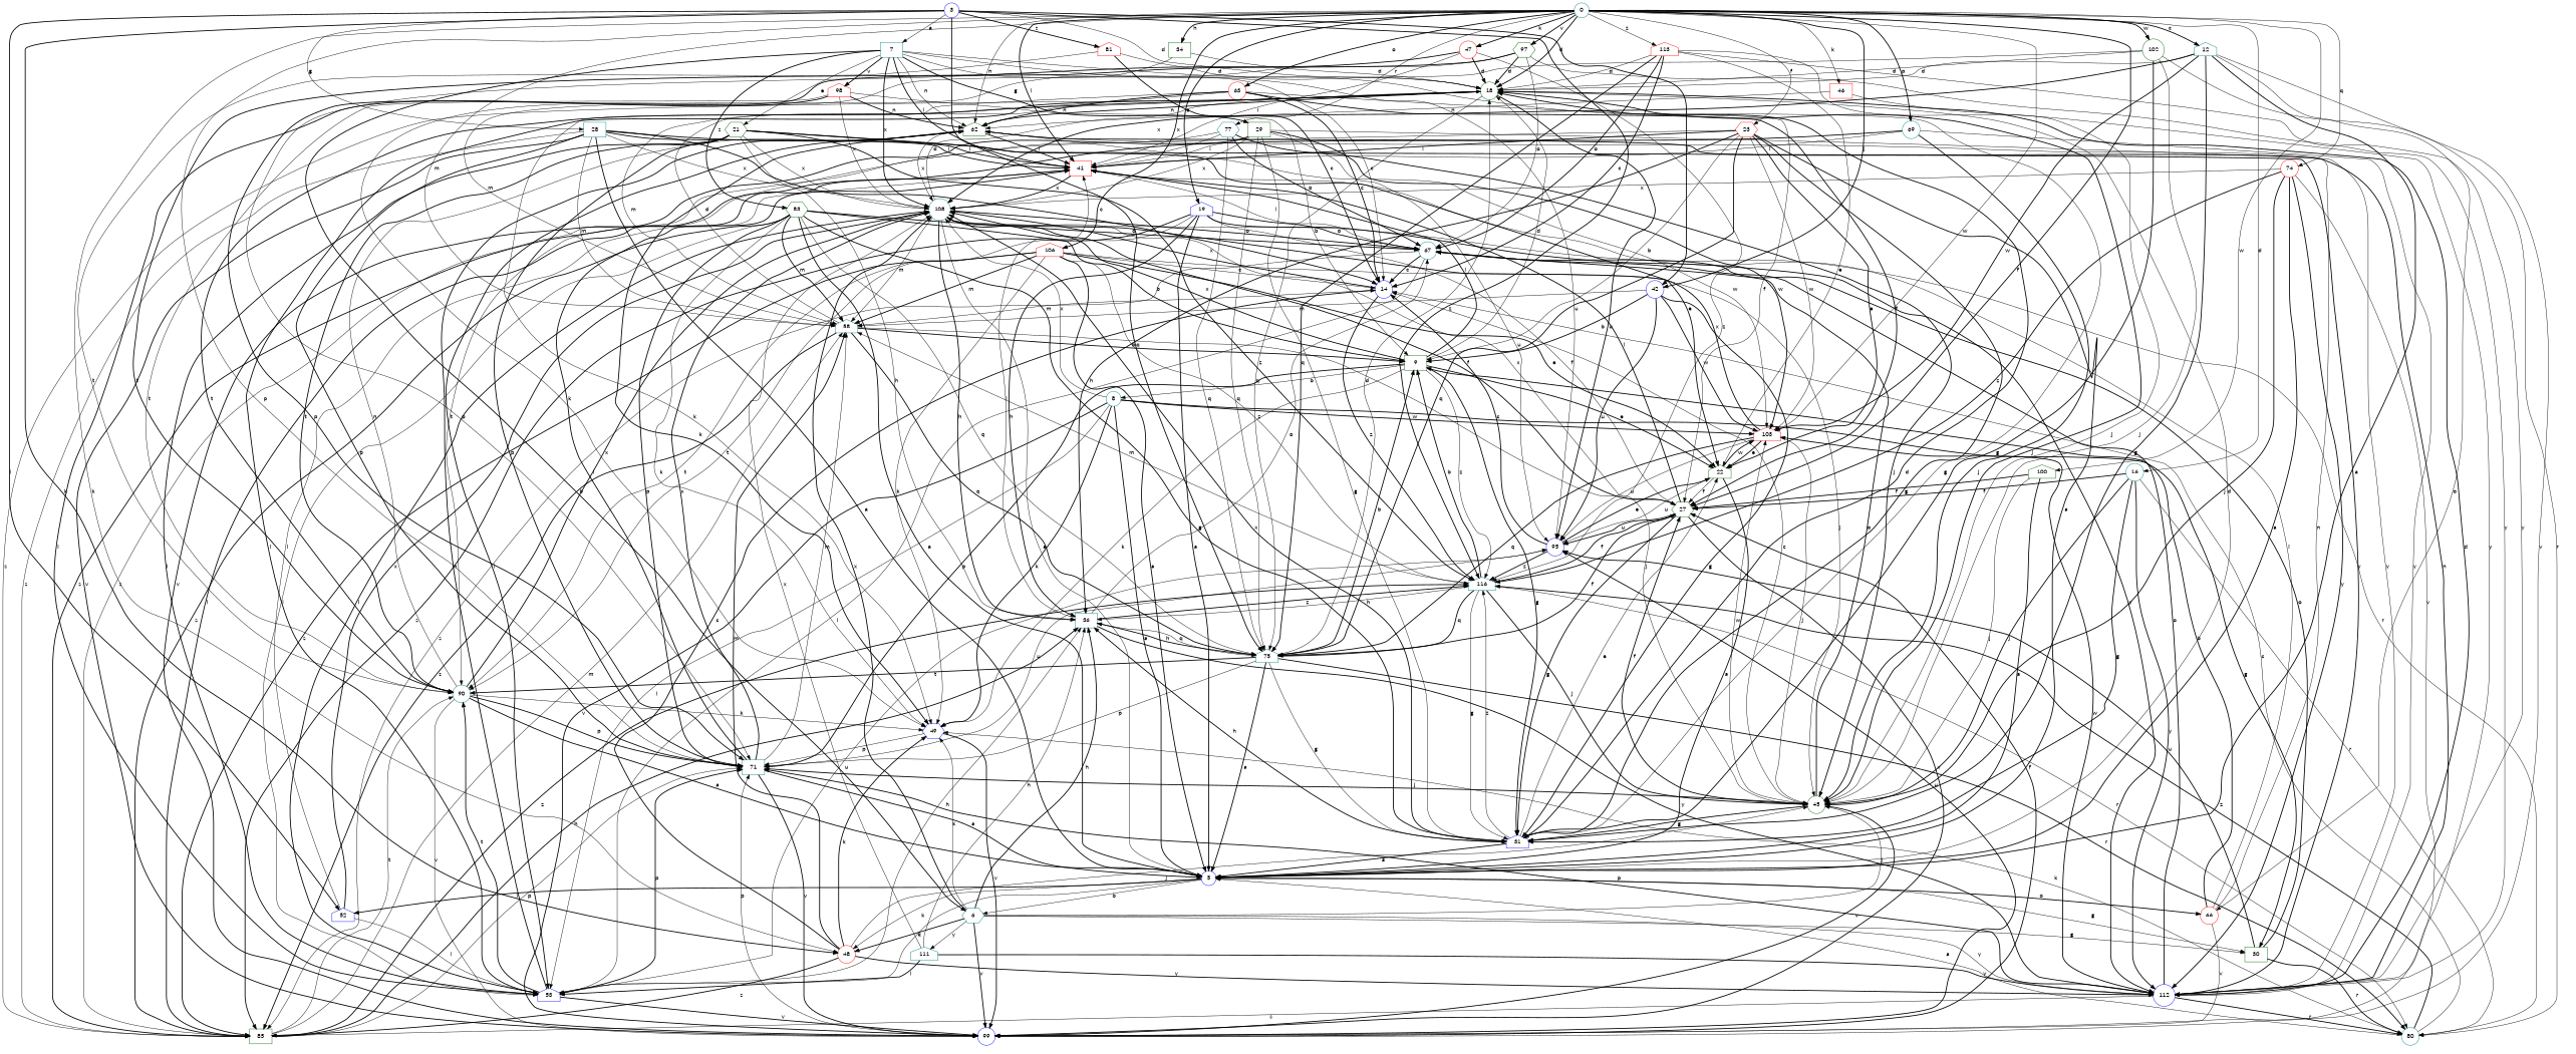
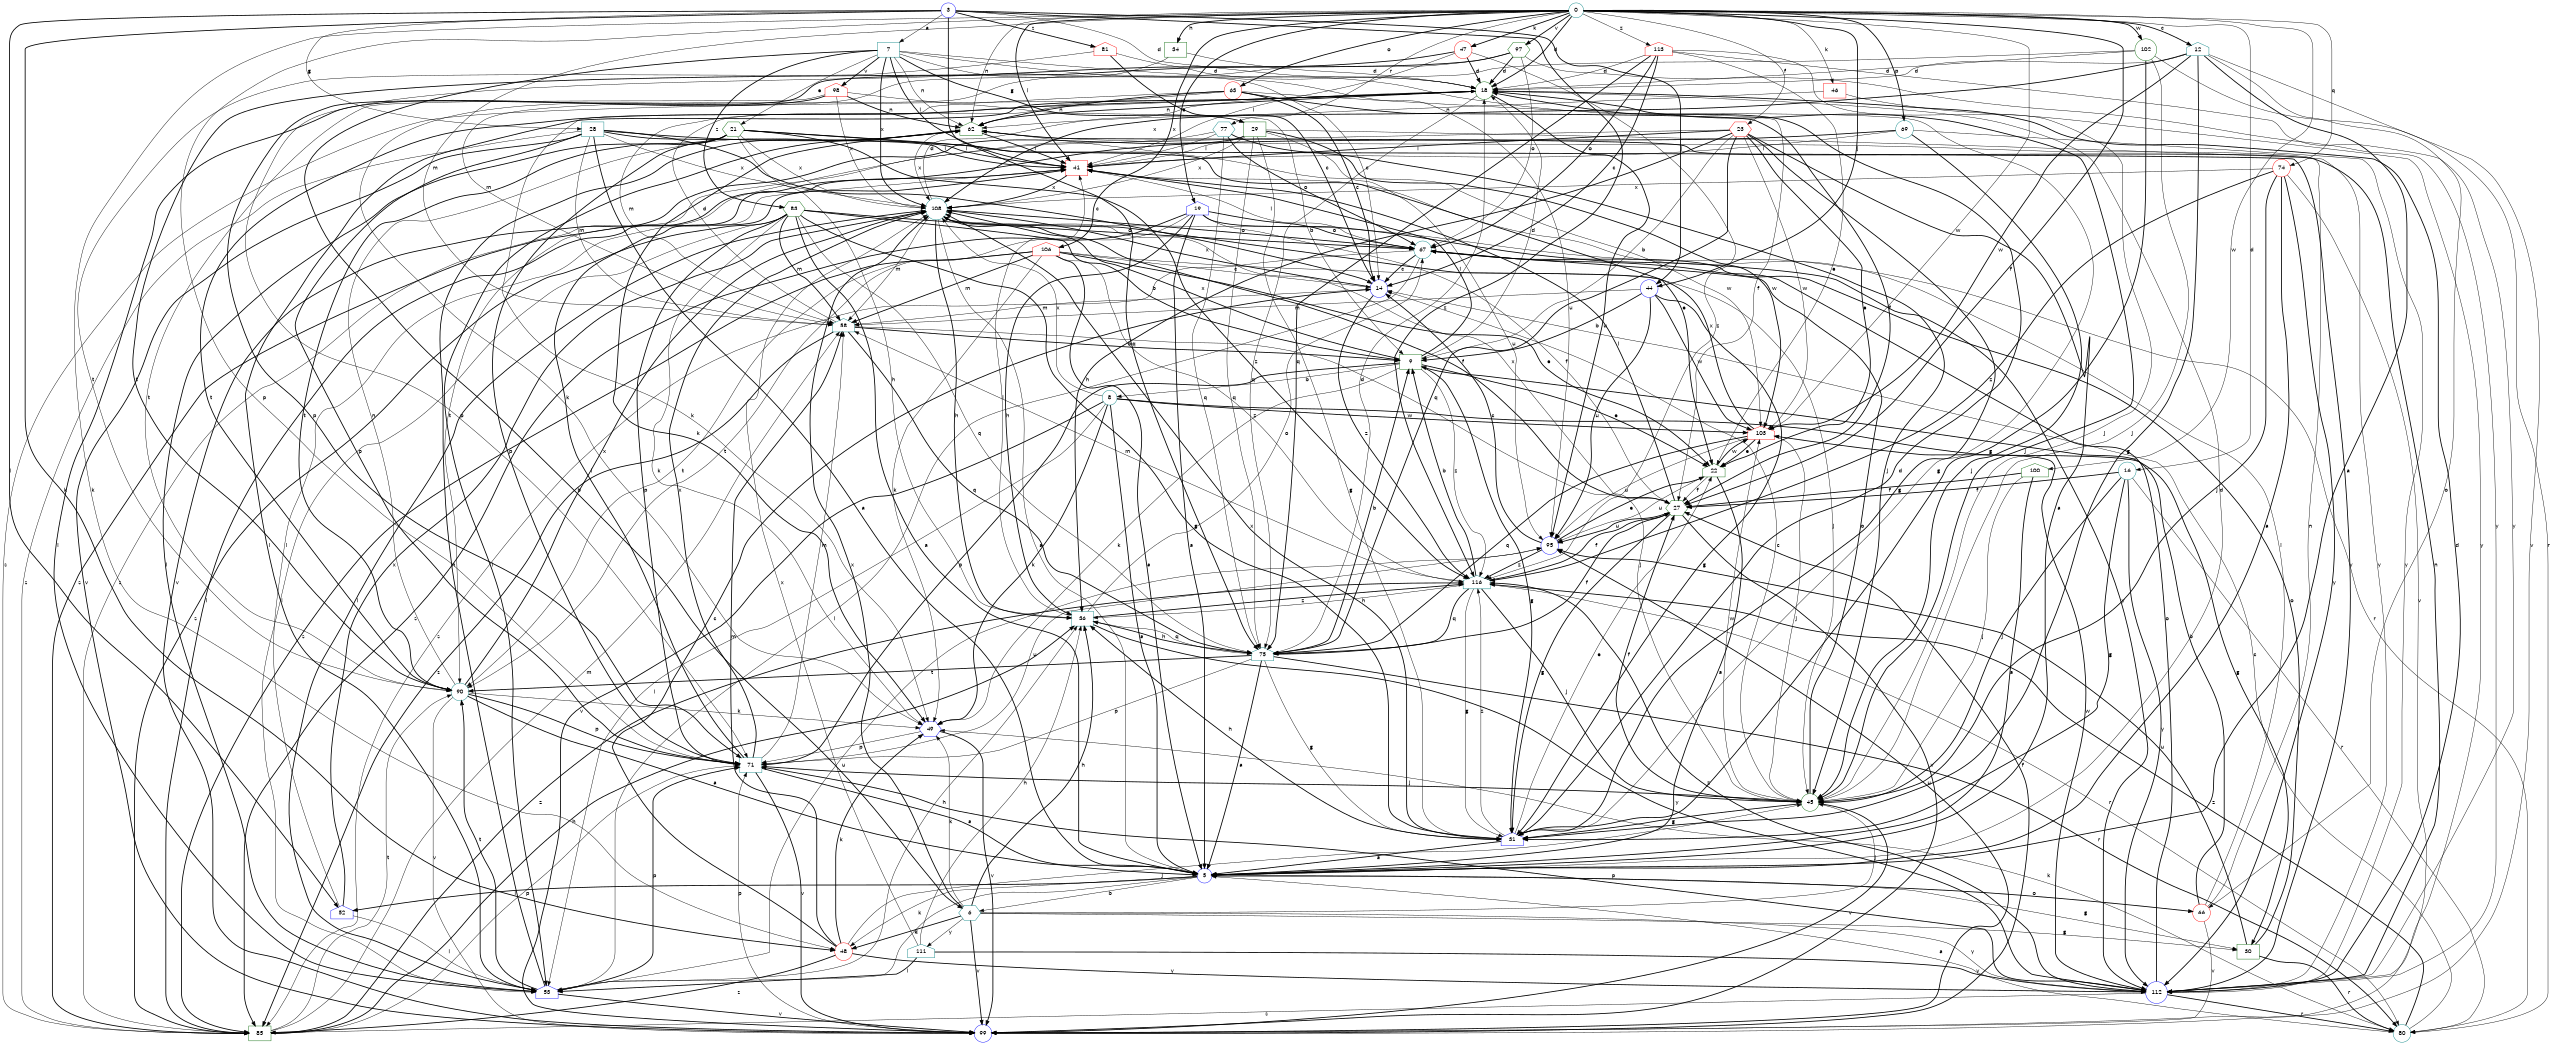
  strict digraph {
    fontname=Lato
    node [color=teal fontname=Lato shape=circle]
    edge [fontname=Lato style=bold]
    12 [shape=house]
    0
    16
    18 [color=darkgreen]
    19 [color=blue shape=house]
    23 [color=red shape=hexagon]
    27 [color=darkgreen shape=hexagon]
    34 [color=darkgreen shape=box]
    41 [color=red shape=box]
-   44 [color=blue label=42]
+   44 [color=blue]
    46 [color=red shape=box]
    47 [color=red]
    48 [color=red]
    58 [shape=house]
    62 [color=darkgreen shape=house]
    63 [color=red]
    69
    71 [shape=box]
    74 [color=red]
    77 [shape=hexagon]
    97 [color=darkgreen shape=hexagon]
    100 [color=darkgreen shape=house]
    102 [color=darkgreen]
    103 [color=red shape=house]
    106 [color=red shape=house]
    113 [color=red shape=house]
    108
    5 [color=blue]
    66 [color=red]
    99 [color=blue]
    31 [color=blue shape=house]
    45 [color=darkgreen]
    112 [color=blue]
    80
    75 [shape=house]
    95 [color=blue]
    53 [color=blue shape=house]
    85 [color=darkgreen shape=box]
    90
    36 [shape=box]
    67
    9 [color=darkgreen shape=box]
    22 [color=darkgreen shape=house]
    116 [shape=house]
    14 [color=blue]
    49 [color=blue shape=hexagon]
    3 [color=blue]
    n48 [label=7 shape=box]
    28 [shape=box]
    52 [color=blue shape=house]
    81 [color=red shape=house]
    6 [shape=hexagon]
    21 [color=darkgreen shape=hexagon]
    29 [color=darkgreen shape=box]
    83 [color=darkgreen shape=hexagon]
    98 [color=red shape=house]
    30 [color=darkgreen shape=box]
    111 [shape=house]
    8
    12 -> 18 [label=d style=solid]
    12 -> 103 [label=w]
    12 -> 108 [label=x]
    12 -> 5 [label=a]
    12 -> 66 [label=o style=solid]
    12 -> 99 [label=v style=solid]
    12 -> 31 [label=g]
    0 -> 12 [label=c]
    0 -> 16 [label=d style=solid]
    0 -> 18 [label=d]
    0 -> 19 [label=e]
    0 -> 23 [label=f style=solid]
    0 -> 27 [label=f]
    0 -> 34 [label=h]
    0 -> 41 [label=i]
    0 -> 44 [label=j]
    0 -> 46 [label=k style=solid]
    0 -> 47 [label=k]
    0 -> 48 [label=k style=solid]
    0 -> 58 [label=m style=solid]
    0 -> 62 [label=n style=solid]
    0 -> 63 [label=o]
    0 -> 69 [label=p]
    0 -> 71 [label=p style=solid]
    0 -> 74 [label=q style=solid]
    0 -> 77 [label=r style=solid]
    0 -> 97 [label=v]
    0 -> 100 [label=w style=solid]
    0 -> 102 [label=w]
    0 -> 103 [label=w style=solid]
    0 -> 106 [label=x]
    0 -> 113 [label=z style=solid]
    16 -> 27 [label=f]
    16 -> 31 [label=g]
    16 -> 45 [label=j]
    16 -> 112 [label=y]
    16 -> 80 [label=r style=solid]
    18 -> 62 [label=n]
    18 -> 45 [label=j]
    18 -> 75 [label=q style=solid]
    18 -> 95 [label=u]
    18 -> 53 [label=l]
    18 -> 85 [label=s style=solid]
    18 -> 90 [label=t]
    19 -> 27 [label=f style=solid]
    19 -> 5 [label=a]
    19 -> 112 [label=y]
    19 -> 85 [label=s]
    19 -> 90 [label=t style=solid]
    19 -> 36 [label=h]
    19 -> 67 [label=o]
    23 -> 41 [label=i]
    23 -> 103 [label=w style=solid]
    23 -> 5 [label=a]
    23 -> 31 [label=g]
    23 -> 75 [label=q]
    23 -> 85 [label=s style=solid]
    23 -> 36 [label=h]
    23 -> 9 [label=b style=solid]
    23 -> 22 [label=e]
    27 -> 41 [label=i]
    27 -> 108 [label=x style=solid]
    27 -> 99 [label=v]
    27 -> 31 [label=g]
    27 -> 95 [label=u]
    34 -> 18 [label=d style=solid]
    34 -> 71 [label=p style=solid]
    41 -> 108 [label=x]
    44 -> 58 [label=m style=solid]
    44 -> 103 [label=w]
    44 -> 31 [label=g]
    44 -> 95 [label=u]
    44 -> 9 [label=b]
    46 -> 62 [label=n style=solid]
    46 -> 112 [label=y style=solid]
    47 -> 18 [label=d]
    47 -> 41 [label=i style=solid]
    47 -> 90 [label=t]
    47 -> 116 [label=z style=solid]
    48 -> 58 [label=m]
    48 -> 45 [label=j style=solid]
    48 -> 112 [label=y]
    48 -> 85 [label=s]
    48 -> 14 [label=c]
    48 -> 49 [label=k]
    58 -> 18 [label=d style=solid]
    58 -> 45 [label=j style=solid]
    58 -> 75 [label=q]
    58 -> 85 [label=s]
    58 -> 9 [label=b]
    62 -> 41 [label=i]
    62 -> 103 [label=w style=solid]
    62 -> 108 [label=x style=solid]
    62 -> 53 [label=l]
    62 -> 49 [label=k]
    63 -> 27 [label=f]
    63 -> 58 [label=m style=solid]
    63 -> 62 [label=n]
    63 -> 31 [label=g style=solid]
    63 -> 14 [label=c]
    63 -> 49 [label=k style=solid]
    69 -> 41 [label=i style=solid]
    69 -> 45 [label=j]
    69 -> 112 [label=y style=solid]
    69 -> 85 [label=s]
    71 -> 41 [label=i]
    71 -> 58 [label=m style=solid]
    71 -> 108 [label=x]
    71 -> 5 [label=a]
    71 -> 99 [label=v]
    71 -> 45 [label=j]
    71 -> 95 [label=u style=solid]
    74 -> 108 [label=x style=solid]
    74 -> 5 [label=a]
    74 -> 99 [label=v style=solid]
    74 -> 45 [label=j]
    74 -> 112 [label=y]
    74 -> 116 [label=z]
    77 -> 41 [label=i style=solid]
    77 -> 45 [label=j]
    77 -> 75 [label=q style=solid]
    77 -> 90 [label=t style=solid]
    77 -> 67 [label=o]
    97 -> 18 [label=d]
    97 -> 58 [label=m style=solid]
    97 -> 71 [label=p]
    97 -> 112 [label=y style=solid]
    97 -> 67 [label=o style=solid]
    100 -> 27 [label=f]
    100 -> 5 [label=a]
    100 -> 45 [label=j style=solid]
    102 -> 18 [label=d style=solid]
    102 -> 31 [label=g]
    102 -> 45 [label=j style=solid]
    102 -> 80 [label=r style=solid]
    102 -> 49 [label=k style=solid]
    103 -> 108 [label=x]
    103 -> 45 [label=j style=solid]
    103 -> 75 [label=q]
    103 -> 95 [label=u style=solid]
    103 -> 22 [label=e]
    106 -> 58 [label=m]
    106 -> 5 [label=a]
    106 -> 45 [label=j style=solid]
    106 -> 85 [label=s]
    106 -> 90 [label=t style=solid]
    106 -> 22 [label=e]
    106 -> 116 [label=z style=solid]
    106 -> 14 [label=c style=solid]
    106 -> 49 [label=k style=solid]
    113 -> 18 [label=d style=solid]
    113 -> 45 [label=j style=solid]
    113 -> 112 [label=y style=solid]
    113 -> 75 [label=q]
    113 -> 67 [label=o]
    113 -> 22 [label=e style=solid]
    113 -> 14 [label=c]
    108 -> 18 [label=d style=solid]
    108 -> 27 [label=f]
    108 -> 58 [label=m style=solid]
    108 -> 5 [label=a style=solid]
    108 -> 80 [label=r style=solid]
    108 -> 53 [label=l]
    108 -> 36 [label=h]
    108 -> 67 [label=o]
    5 -> 18 [label=d style=solid]
    5 -> 48 [label=k style=solid]
    5 -> 66 [label=o]
    5 -> 53 [label=l style=solid]
    5 -> 52 [label=l]
    5 -> 6 [label=b style=solid]
    5 -> 30 [label=g style=solid]
    66 -> 41 [label=i style=solid]
    66 -> 62 [label=n style=solid]
    66 -> 99 [label=v style=solid]
    66 -> 9 [label=b]
    99 -> 27 [label=f]
    99 -> 71 [label=p style=solid]
    99 -> 95 [label=u]
    31 -> 18 [label=d]
    31 -> 108 [label=x]
    31 -> 5 [label=a]
    31 -> 36 [label=h]
    31 -> 22 [label=e style=solid]
    31 -> 116 [label=z style=solid]
    45 -> 27 [label=f]
    45 -> 103 [label=w style=solid]
    45 -> 99 [label=v]
    45 -> 31 [label=g]
    45 -> 67 [label=o]
    45 -> 14 [label=c style=solid]
    112 -> 18 [label=d]
    112 -> 62 [label=n]
    112 -> 71 [label=p]
    112 -> 103 [label=w]
    112 -> 80 [label=r]
    112 -> 85 [label=s style=solid]
    112 -> 67 [label=o]
+   112 -> 116 [label=z]
    80 -> 5 [label=a style=solid]
    80 -> 116 [label=z]
    80 -> 14 [label=c style=solid]
    80 -> 49 [label=k style=solid]
    75 -> 18 [label=d style=solid]
    75 -> 27 [label=f]
    75 -> 71 [label=p style=solid]
    75 -> 5 [label=a]
    75 -> 31 [label=g style=solid]
    75 -> 80 [label=r]
    75 -> 90 [label=t]
    75 -> 36 [label=h]
    75 -> 9 [label=b]
    95 -> 22 [label=e]
    95 -> 116 [label=z]
    95 -> 14 [label=c]
    53 -> 62 [label=n]
    53 -> 71 [label=p]
    53 -> 99 [label=v]
    53 -> 95 [label=u style=solid]
    53 -> 90 [label=t]
    53 -> 36 [label=h style=solid]
    85 -> 41 [label=i]
    85 -> 58 [label=m style=solid]
    85 -> 71 [label=p style=solid]
    85 -> 90 [label=t style=solid]
    85 -> 36 [label=h]
    85 -> 116 [label=z]
    90 -> 62 [label=n style=solid]
    90 -> 71 [label=p]
    90 -> 108 [label=x]
    90 -> 5 [label=a]
    90 -> 99 [label=v style=solid]
    90 -> 49 [label=k style=solid]
    36 -> 41 [label=i style=solid]
    36 -> 112 [label=y]
    36 -> 75 [label=q style=solid]
    36 -> 67 [label=o style=solid]
    36 -> 116 [label=z]
    67 -> 41 [label=i style=solid]
    67 -> 53 [label=l style=solid]
    67 -> 85 [label=s style=solid]
    67 -> 14 [label=c]
    9 -> 18 [label=d style=solid]
    9 -> 41 [label=i]
    9 -> 71 [label=p]
    9 -> 108 [label=x]
    9 -> 31 [label=g]
    9 -> 22 [label=e]
    9 -> 116 [label=z style=solid]
    9 -> 49 [label=k style=solid]
    9 -> 8 [label=b style=solid]
    22 -> 27 [label=f style=solid]
    22 -> 103 [label=w]
    22 -> 5 [label=a]
    22 -> 95 [label=u style=solid]
    116 -> 27 [label=f]
    116 -> 58 [label=m style=solid]
    116 -> 31 [label=g style=solid]
    116 -> 45 [label=j]
    116 -> 80 [label=r style=solid]
    116 -> 75 [label=q]
    116 -> 36 [label=h style=solid]
    116 -> 9 [label=b]
    14 -> 58 [label=m style=solid]
    14 -> 108 [label=x]
    14 -> 116 [label=z]
    49 -> 71 [label=p style=solid]
    49 -> 99 [label=v]
    3 -> 18 [label=d style=solid]
    3 -> 44 [label=j]
    3 -> 48 [label=k]
    3 -> 75 [label=q]
    3 -> 116 [label=z]
    3 -> n48 [label=a style=solid]
    3 -> 28 [label=g style=solid]
    3 -> 52 [label=l]
    3 -> 81 [label=s]
    n48 -> 27 [label=f style=solid]
    n48 -> 41 [label=i]
    n48 -> 62 [label=n style=solid]
    n48 -> 108 [label=x]
    n48 -> 95 [label=u style=solid]
    n48 -> 14 [label=c style=solid]
    n48 -> 6 [label=b]
    n48 -> 21 [label=e style=solid]
    n48 -> 29 [label=g]
    n48 -> 83 [label=s]
    n48 -> 98 [label=v]
    28 -> 41 [label=i]
    28 -> 58 [label=m style=solid]
    28 -> 71 [label=p]
    28 -> 108 [label=x style=solid]
    28 -> 5 [label=a]
    28 -> 99 [label=v]
    28 -> 112 [label=y]
    28 -> 85 [label=s style=solid]
    28 -> 14 [label=c]
    52 -> 41 [label=i style=solid]
    52 -> 108 [label=x]
    52 -> 53 [label=l style=solid]
    81 -> 18 [label=d style=solid]
    81 -> 90 [label=t style=solid]
    81 -> 14 [label=c]
    6 -> 48 [label=k]
    6 -> 108 [label=x]
    6 -> 99 [label=v]
    6 -> 45 [label=j style=solid]
    6 -> 112 [label=y style=solid]
    6 -> 36 [label=h]
    6 -> 49 [label=k style=solid]
    6 -> 30 [label=g style=solid]
    6 -> 111 [label=y style=solid]
    21 -> 41 [label=i]
    21 -> 71 [label=p]
    21 -> 108 [label=x style=solid]
    21 -> 53 [label=l]
    21 -> 90 [label=t]
    21 -> 36 [label=h style=solid]
    21 -> 22 [label=e]
    21 -> 116 [label=z]
    29 -> 41 [label=i style=solid]
    29 -> 103 [label=w]
    29 -> 108 [label=x style=solid]
    29 -> 99 [label=v]
    29 -> 31 [label=g style=solid]
    29 -> 112 [label=y style=solid]
    29 -> 75 [label=q style=solid]
    29 -> 95 [label=u style=solid]
    83 -> 58 [label=m]
    83 -> 71 [label=p]
    83 -> 5 [label=a]
    83 -> 31 [label=g]
    83 -> 75 [label=q style=solid]
    83 -> 53 [label=l style=solid]
    83 -> 85 [label=s]
    83 -> 67 [label=o]
    83 -> 9 [label=b]
    83 -> 49 [label=k style=solid]
    98 -> 62 [label=n]
    98 -> 108 [label=x style=solid]
    98 -> 53 [label=l]
    98 -> 90 [label=t style=solid]
    98 -> 9 [label=b style=solid]
    30 -> 80 [label=r]
    30 -> 95 [label=u]
    30 -> 67 [label=o]
    111 -> 108 [label=x style=solid]
    111 -> 112 [label=y]
    111 -> 53 [label=l]
    111 -> 36 [label=h style=solid]
    8 -> 103 [label=w]
    8 -> 108 [label=x style=solid]
    8 -> 5 [label=a]
    8 -> 99 [label=v]
    8 -> 53 [label=l style=solid]
    8 -> 49 [label=k]
    8 -> 30 [label=g]
  }
